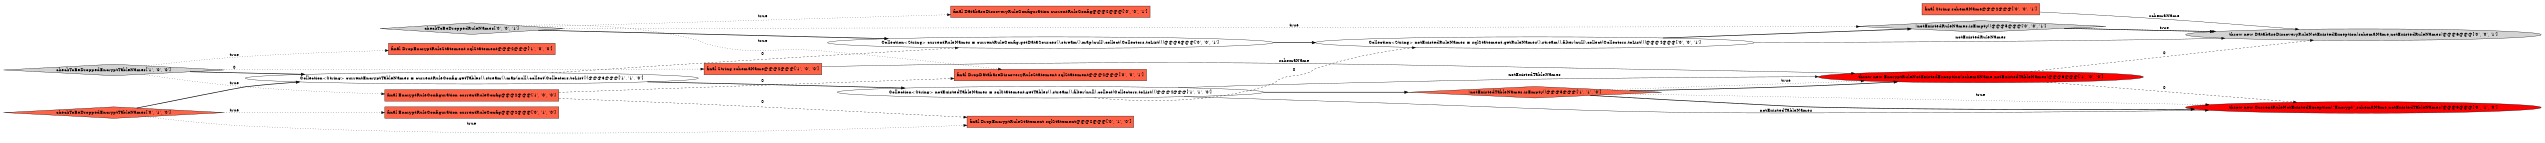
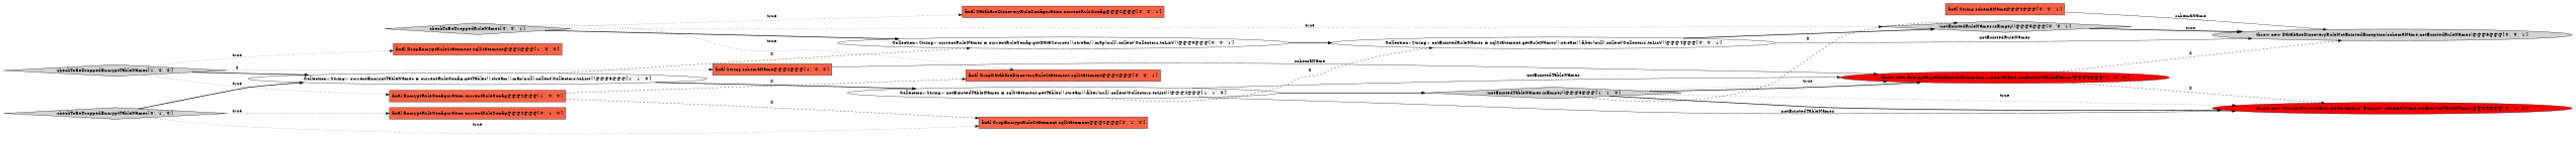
  digraph {
    rankdir=LR
    node [fillcolor=tomato shape=box style=filled]
    edge [style=dotted]
    n1 [fillcolor=white label="Collection<String> notExistedRuleNames = sqlStatement.getRuleNames().stream().filter(null).collect(Collectors.toList())@@@4@@@['0', '0', '1']" shape=ellipse]
    n2 [fillcolor=lightgray label="!notExistedRuleNames.isEmpty()@@@5@@@['0', '0', '1']" shape=diamond]
    n3 [fillcolor=lightgray label="throw new DatabaseDiscoveryRuleNotExistedException(schemaName,notExistedRuleNames)@@@6@@@['0', '0', '1']" shape=ellipse]
    n4 [label="final EncryptRuleConfiguration currentRuleConfig@@@2@@@['1', '0', '0']"]
    n5 [label="final DropDatabaseDiscoveryRuleStatement sqlStatement@@@2@@@['0', '0', '1']"]
    n6 [label="final DropEncryptRuleStatement sqlStatement@@@2@@@['0', '1', '0']"]
-   n7 [label="!notExistedTableNames.isEmpty()@@@5@@@['1', '1', '0']" shape=diamond]
+   n7 [fillcolor=lightgray label="!notExistedTableNames.isEmpty()@@@5@@@['1', '1', '0']" shape=diamond]
    n8 [fillcolor=red label="throw new EncryptRuleNotExistedException(schemaName,notExistedTableNames)@@@6@@@['1', '0', '0']" shape=ellipse]
    n9 [fillcolor=red label="throw new CurrentRuleNotExistedException(\"Encrypt\",schemaName,notExistedTableNames)@@@6@@@['0', '1', '0']" shape=ellipse]
    n10 [fillcolor=lightgray label="checkToBeDroppedEncryptTableNames['1', '0', '0']" shape=diamond]
    n11 [fillcolor=white label="Collection<String> currentEncryptTableNames = currentRuleConfig.getTables().stream().map(null).collect(Collectors.toList())@@@3@@@['1', '1', '0']" shape=ellipse]
    n12 [label="final String schemaName@@@2@@@['1', '0', '0']"]
    n13 [label="final DropEncryptRuleStatement sqlStatement@@@2@@@['1', '0', '0']"]
    n14 [fillcolor=white label="Collection<String> notExistedTableNames = sqlStatement.getTables().stream().filter(null).collect(Collectors.toList())@@@4@@@['1', '1', '0']" shape=ellipse]
    n15 [fillcolor=white label="Collection<String> currentRuleNames = currentRuleConfig.getDataSources().stream().map(null).collect(Collectors.toList())@@@3@@@['0', '0', '1']" shape=ellipse]
    n16 [fillcolor=lightgray label="checkToBeDroppedRuleNames['0', '0', '1']" shape=diamond]
    n17 [label="final DatabaseDiscoveryRuleConfiguration currentRuleConfig@@@2@@@['0', '0', '1']"]
    n18 [label="final String schemaName@@@2@@@['0', '0', '1']"]
    n19 [label="final EncryptRuleConfiguration currentRuleConfig@@@2@@@['0', '1', '0']"]
-   n20 [label="checkToBeDroppedEncryptTableNames['0', '1', '0']" shape=diamond]
+   n20 [fillcolor=lightgray label="checkToBeDroppedEncryptTableNames['0', '1', '0']" shape=diamond]
    n1 -> n2 [style=bold]
    n1 -> n3 [label=notExistedRuleNames style=solid]
    n2 -> n3 [label=true]
    n2 -> n3 [style=bold]
    n4 -> n5 [label=0 style=dashed]
    n4 -> n6 [label=0 style=dashed]
+   n7 -> n2 [label=0 style=dashed]
    n7 -> n8 [label=true]
    n7 -> n8 [style=bold]
    n7 -> n9 [style=bold]
    n7 -> n9 [label=true]
    n8 -> n3 [label=0 style=dashed]
    n8 -> n9 [label=0 style=dashed]
    n10 -> n4 [label=true]
    n10 -> n11 [style=bold]
    n10 -> n12 [label=0]
    n10 -> n13 [label=true]
    n11 -> n14 [style=bold]
    n11 -> n15 [label=0 style=dashed]
    n12 -> n8 [label=schemaName style=solid]
    n14 -> n1 [label=0 style=dashed]
    n14 -> n7 [style=bold]
    n14 -> n8 [label=notExistedTableNames style=solid]
    n14 -> n9 [label=notExistedTableNames style=solid]
    n15 -> n1 [style=bold]
    n16 -> n2 [label=true]
    n16 -> n5 [label=true]
    n16 -> n15 [style=bold]
    n16 -> n17 [label=true]
    n18 -> n3 [label=schemaName style=solid]
    n20 -> n6 [label=true]
    n20 -> n11 [style=bold]
    n20 -> n19 [label=true]
  }
